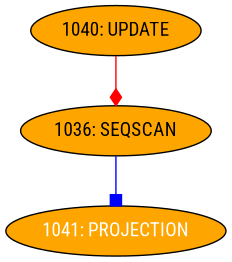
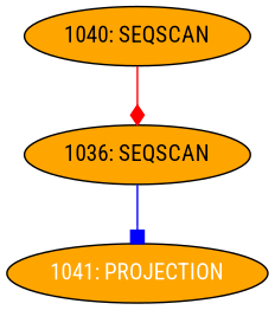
  digraph {
    fontname="Roboto Condensed"
    node [style=filled fillcolor=orange fontname="Roboto Condensed"]
    edge [fontname="Roboto Condensed"]
    n1 [label="1036: SEQSCAN"]
    n2 [fontcolor=white label="1041: PROJECTION"]
-   n3 [label="1040: UPDATE"]
+   n3 [label="1040: SEQSCAN"]
    n1 -> n2 [color=blue arrowhead=box]
    n3 -> n1 [color=red arrowhead=diamond]
  }
